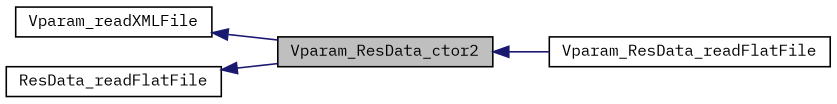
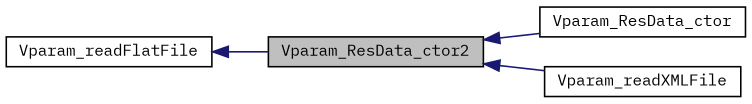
  digraph {
    fontname="IBM Plex Mono"
    rankdir=LR
    node [color=black fillcolor=white fontname="IBM Plex Mono" fontsize=10 shape=record style=filled]
    edge [color=midnightblue dir=back fontname="IBM Plex Mono" fontsize=10 labelfontname=FreeSans labelfontsize=10 style=solid]
    n1 [fillcolor=grey75 fontcolor=black height=0.2 label=Vparam_ResData_ctor2 width=0.4]
-   n2 [height=0.2 label=Vparam_ResData_readFlatFile width=0.4]
+   n2 [height=0.2 label=Vparam_ResData_ctor width=0.4]
    n3 [height=0.2 label=Vparam_readXMLFile width=0.4]
-   n4 [height=0.2 label=ResData_readFlatFile width=0.4]
+   n4 [height=0.2 label=Vparam_readFlatFile width=0.4]
    n1 -> n2
-   n3 -> n1
+   n1 -> n3
    n4 -> n1
  }
